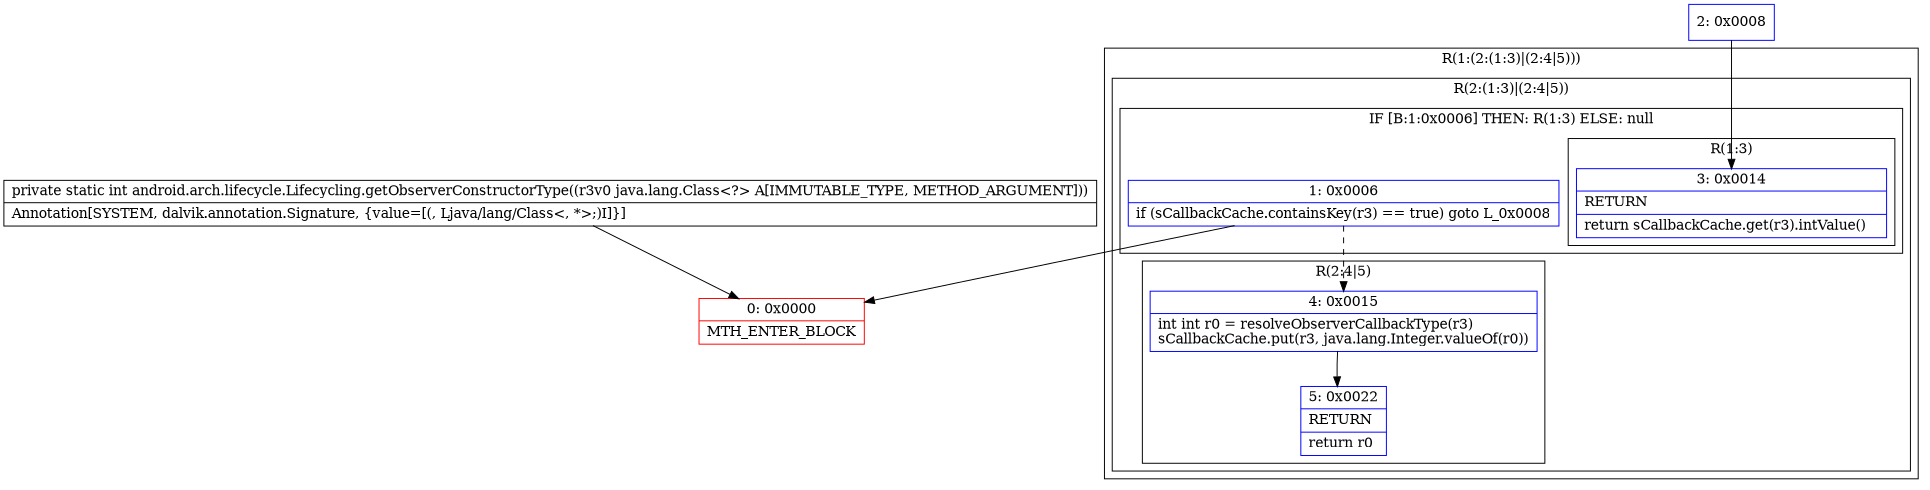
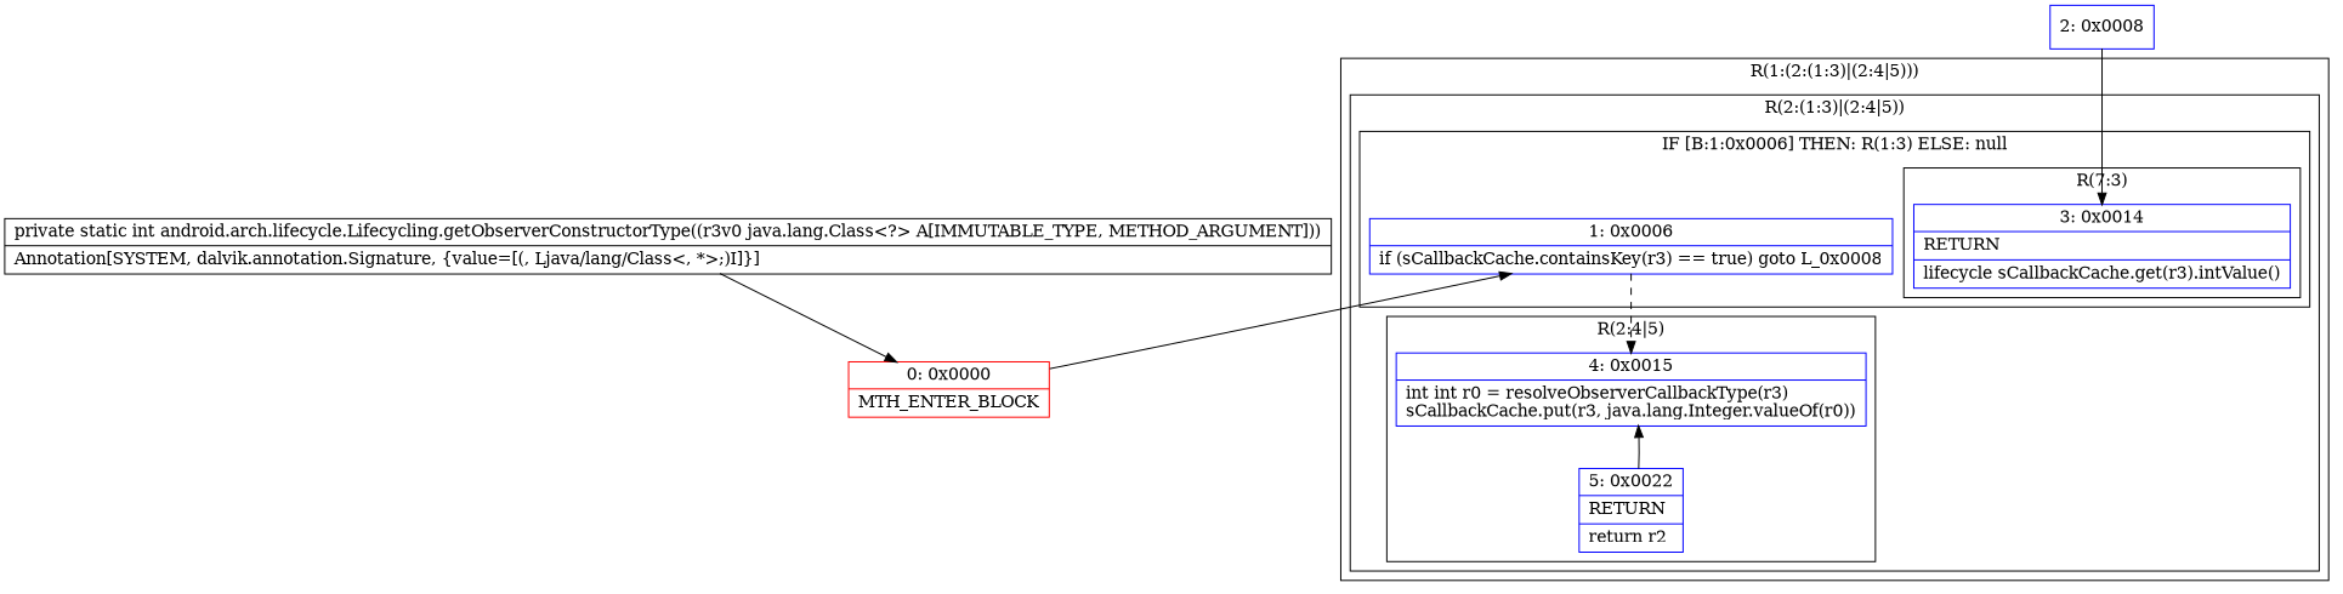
  digraph {
    node [color=blue shape=record]
-   n1 [label="{3\:\ 0x0014|RETURN\l|return sCallbackCache.get(r3).intValue()\l}"]
+   n1 [label="{3\:\ 0x0014|RETURN\l|lifecycle sCallbackCache.get(r3).intValue()\l}"]
    n2 [label="{1\:\ 0x0006|if (sCallbackCache.containsKey(r3) == true) goto L_0x0008\l}"]
    n3 [label="{4\:\ 0x0015|int int r0 = resolveObserverCallbackType(r3)\lsCallbackCache.put(r3, java.lang.Integer.valueOf(r0))\l}"]
-   n4 [label="{5\:\ 0x0022|RETURN\l|return r0\l}"]
+   n4 [label="{5\:\ 0x0022|RETURN\l|return r2\l}"]
    n5 [label="{2\:\ 0x0008}"]
    n6 [color=red label="{0\:\ 0x0000|MTH_ENTER_BLOCK\l}"]
    n7 [label="{private static int android.arch.lifecycle.Lifecycling.getObserverConstructorType((r3v0 java.lang.Class\<?\> A[IMMUTABLE_TYPE, METHOD_ARGUMENT]))  | Annotation[SYSTEM, dalvik.annotation.Signature, \{value=[(, Ljava\/lang\/Class\<, *\>;)I]\}]\l}" color=""]
    subgraph cluster_1 {
      label="R(1:(2:(1:3)|(2:4|5)))"
      subgraph cluster_2 {
        label="R(2:(1:3)|(2:4|5))"
        subgraph cluster_3 {
          label="IF [B:1:0x0006] THEN: R(1:3) ELSE: null"
          n2
          subgraph cluster_4 {
-           label="R(1:3)"
+           label="R(7:3)"
            n1
          }
        }
        subgraph cluster_5 {
          label="R(2:4|5)"
          n3
          n4
        }
      }
    }
    n2 -> n3 [style=dashed]
-   n3 -> n4
+   n4 -> n3
    n5 -> n1
-   n2 -> n6
+   n6 -> n2
    n7 -> n6
  }
